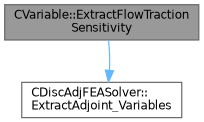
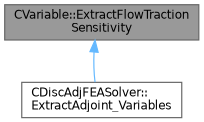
  digraph {
    rankdir=TB
    node [fontname=Helvetica fontsize=10 shape=box style=filled]
    n1 [color=gray40 fillcolor=grey60 fontcolor=black height=0.2 label="CVariable::ExtractFlowTraction\lSensitivity" width=0.4]
    n2 [color=grey40 fillcolor=white height=0.2 label="CDiscAdjFEASolver::\lExtractAdjoint_Variables" width=0.4]
-   n2 -> n1 [color=steelblue1 dir=back fontname=Helvetica fontsize=10 labelfontname=Helvetica labelfontsize=10 style=solid]
+   n1 -> n2 [color=steelblue1 dir=back fontname=Helvetica fontsize=10 labelfontname=Helvetica labelfontsize=10 style=solid]
  }
